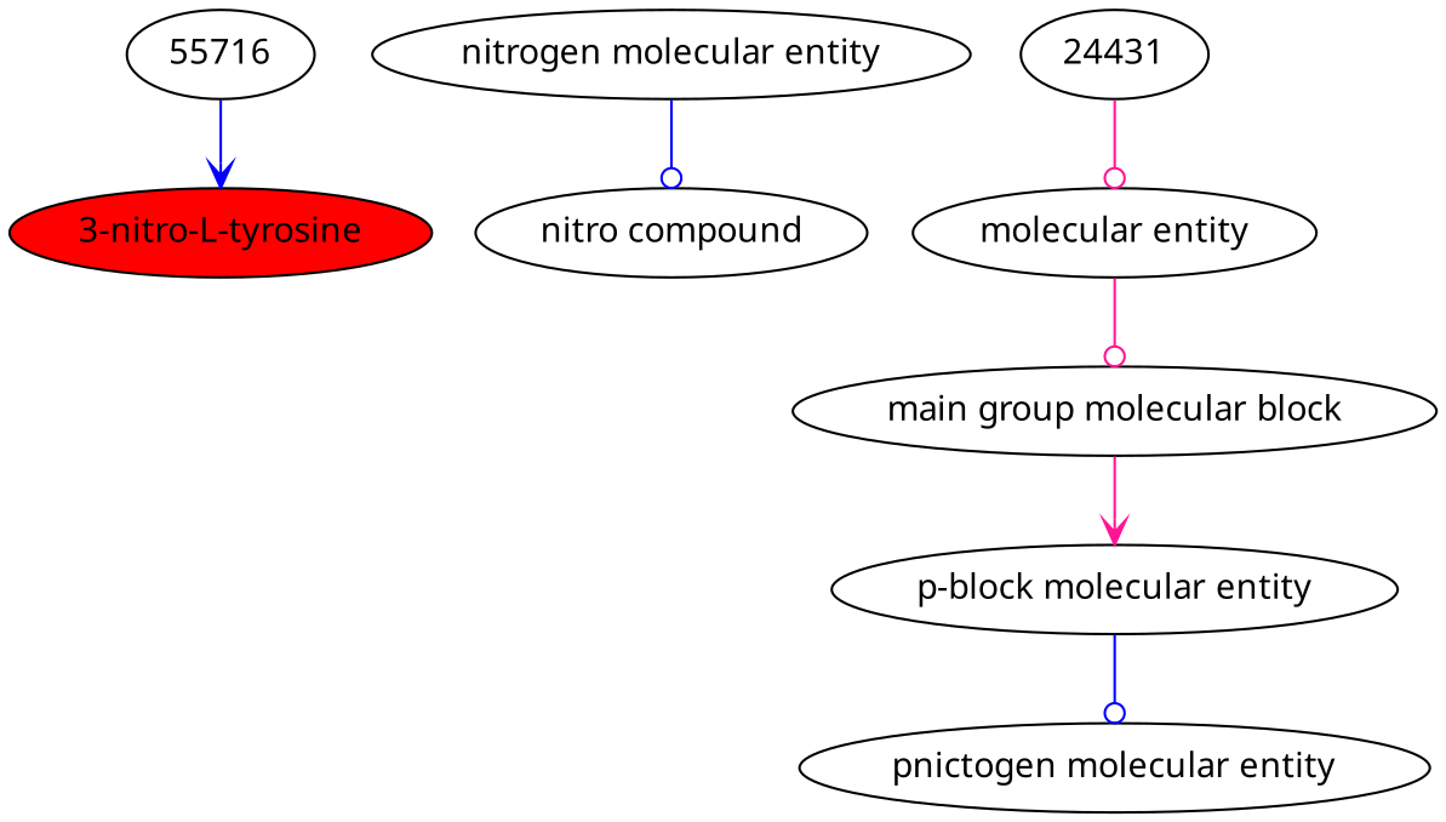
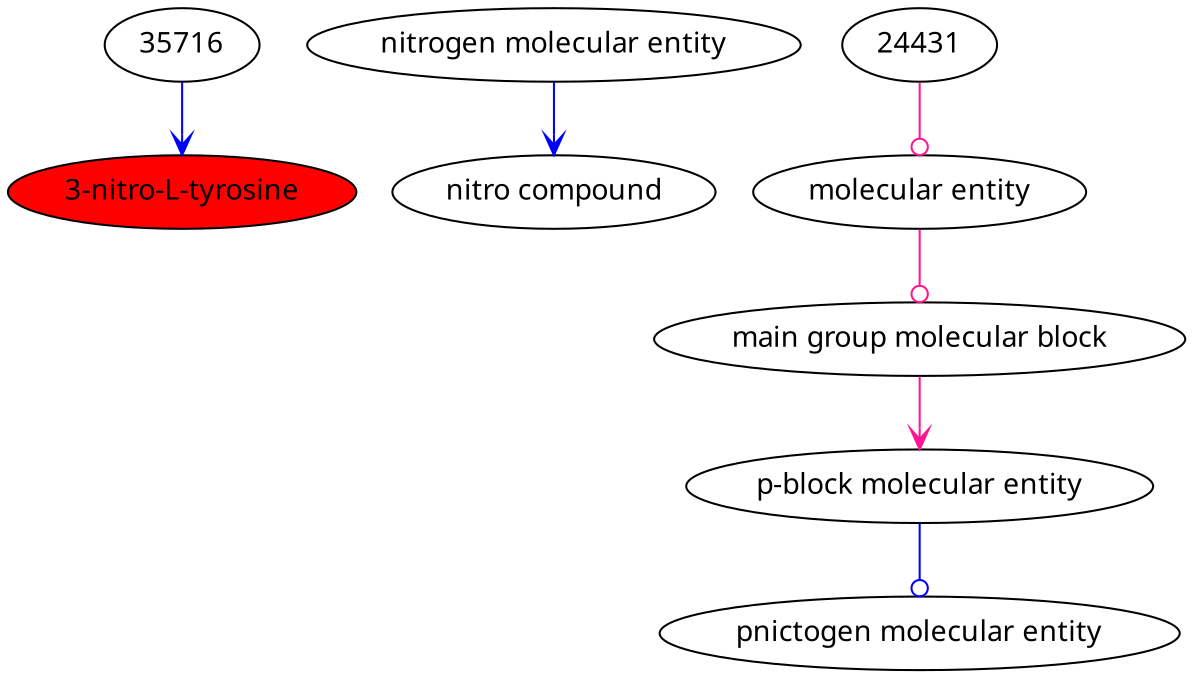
  digraph {
    fontname="Noto Sans"
    node [fontname="Noto Sans"]
    edge [arrowhead=odot color=blue fontname="Noto Sans"]
    n1 [fillcolor=red label="3-nitro-L-tyrosine" style=filled]
-   n2 [label=55716]
+   n2 [label=35716]
    n3 [label="nitro compound"]
    n4 [label="nitrogen molecular entity"]
    n5 [label="pnictogen molecular entity"]
    n6 [label="p-block molecular entity"]
    n7 [label="main group molecular block"]
    n8 [label="molecular entity"]
    n9 [label=24431]
    n2 -> n1 [arrowhead=vee]
-   n4 -> n3
+   n4 -> n3 [arrowhead=vee]
    n6 -> n5
    n7 -> n6 [arrowhead=vee color=deeppink]
    n8 -> n7 [color=deeppink]
    n9 -> n8 [color=deeppink]
  }
